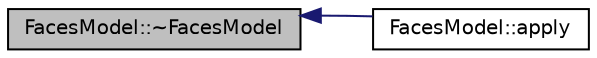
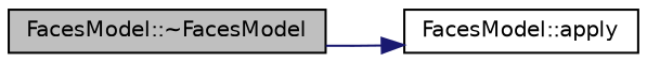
  digraph {
    rankdir=LR
    node [color=black fontname=Helvetica fontsize=10 shape=record style=filled]
    n1 [fillcolor=grey75 fontcolor=black height=0.2 label="FacesModel::~FacesModel" width=0.4]
    n2 [fillcolor=white height=0.2 label="FacesModel::apply" width=0.4]
-   n2 -> n1 [color=midnightblue fontname=Helvetica fontsize=10 labelfontname=Helvetica labelfontsize=10 style=solid]
+   n1 -> n2 [color=midnightblue fontname=Helvetica fontsize=10 labelfontname=Helvetica labelfontsize=10 style=solid]
  }
